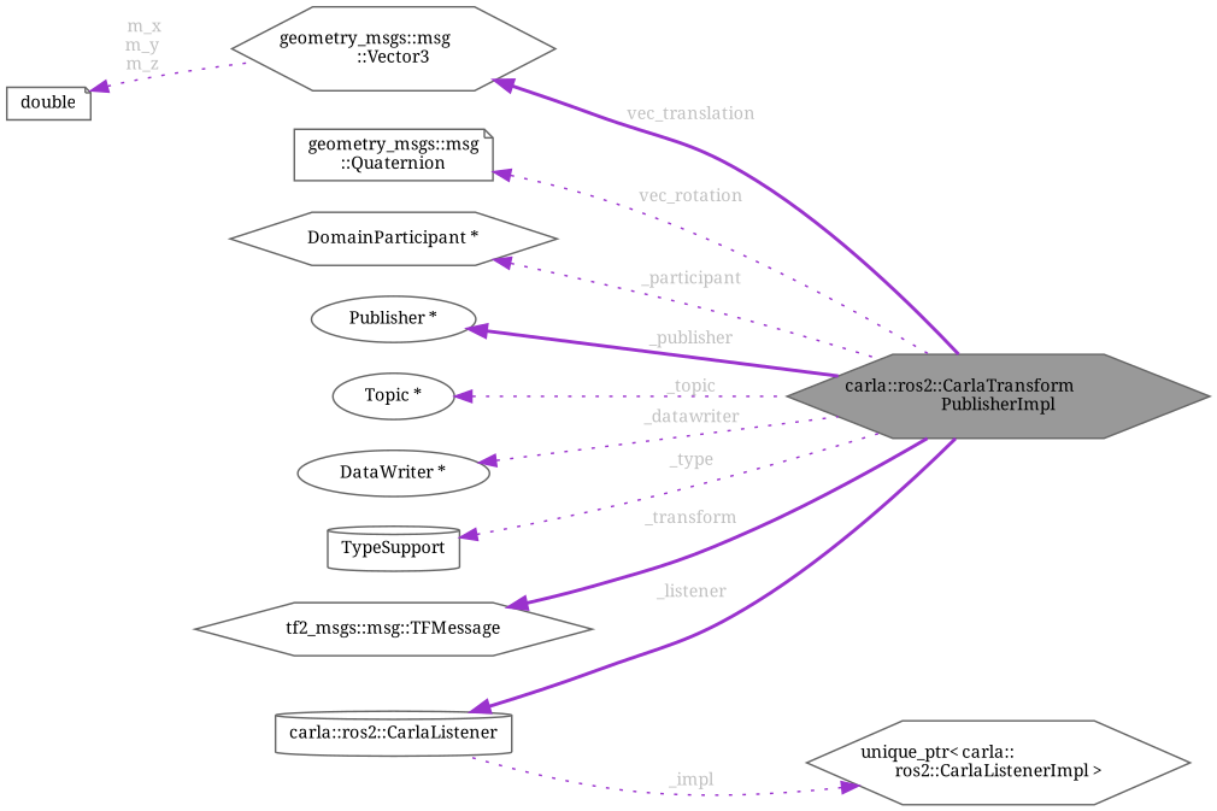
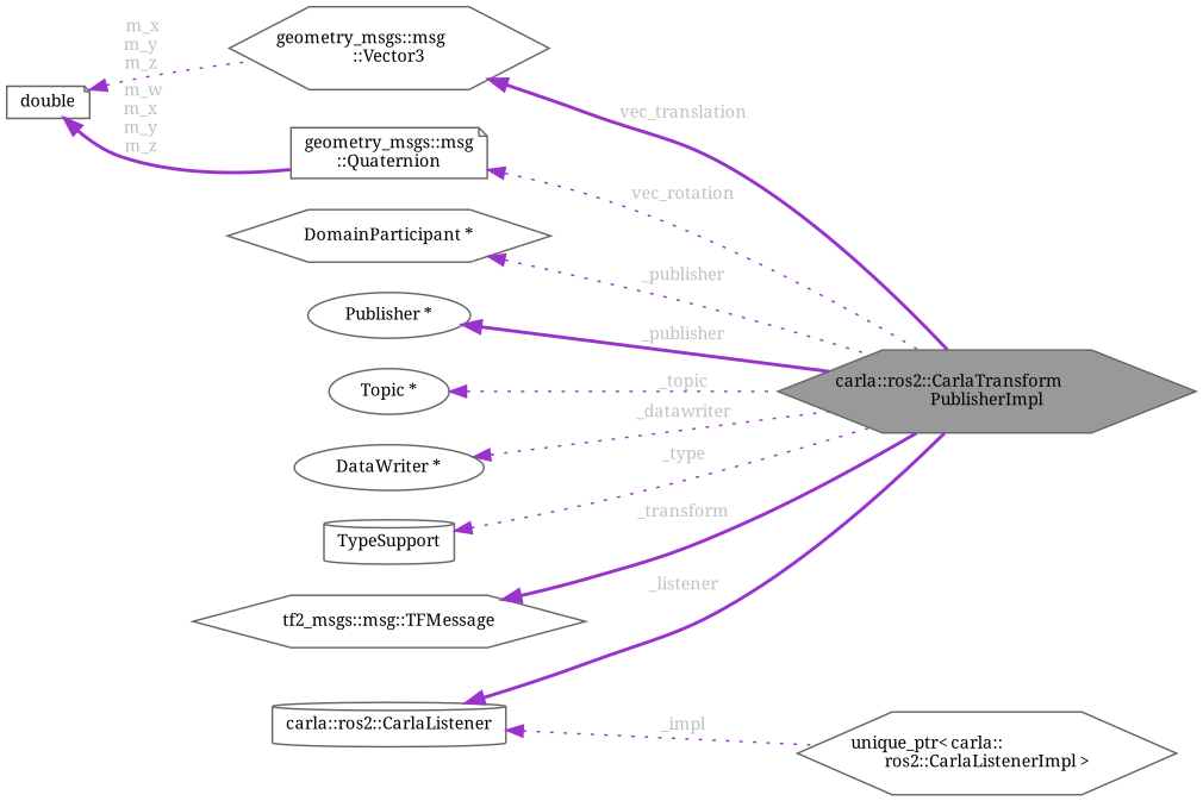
  digraph {
    fontname="Noto Serif"
    rankdir=LR
    node [color=gray40 fillcolor=white fontname="Noto Serif" fontsize=10 shape=hexagon style=filled]
    edge [color=darkorchid3 dir=back fontcolor=grey fontname="Noto Serif" fontsize=10 labelfontname=Helvetica labelfontsize=10 style=dotted]
    n1 [fillcolor=grey60 fontcolor=black height=0.2 label="carla::ros2::CarlaTransform\lPublisherImpl" width=0.4]
    n2 [height=0.2 label="DomainParticipant *" width=0.4]
    n3 [height=0.2 label="Publisher *" shape=ellipse width=0.4]
    n4 [height=0.2 label="Topic *" shape=ellipse width=0.4]
    n5 [height=0.2 label="DataWriter *" shape=ellipse width=0.4]
    n6 [height=0.2 label=TypeSupport shape=cylinder width=0.4]
    n7 [height=0.2 label="carla::ros2::CarlaListener" shape=cylinder width=0.4]
    n8 [height=0.2 label="unique_ptr\< carla::\lros2::CarlaListenerImpl \>" width=0.4]
    n9 [height=0.2 label="tf2_msgs::msg::TFMessage" width=0.4]
    n10 [height=0.2 label="geometry_msgs::msg\l::Vector3" width=0.4]
    n11 [height=0.2 label=double shape=note width=0.4]
    n12 [height=0.2 label="geometry_msgs::msg\l::Quaternion" shape=note width=0.4]
-   n2 -> n1 [label=" _participant"]
+   n2 -> n1 [label=" _publisher"]
    n3 -> n1 [label=" _publisher" style=bold]
    n4 -> n1 [label=" _topic"]
    n5 -> n1 [label=" _datawriter"]
    n6 -> n1 [label=" _type"]
    n7 -> n1 [label=" _listener" style=bold]
-   n8 -> n7 [label=" _impl"]
+   n7 -> n8 [label=" _impl"]
    n9 -> n1 [label=" _transform" style=bold]
    n10 -> n1 [label=" vec_translation" style=bold]
    n11 -> n10 [label=" m_x\nm_y\nm_z"]
+   n11 -> n12 [label=" m_w\nm_x\nm_y\nm_z" style=bold]
    n12 -> n1 [label=" vec_rotation"]
  }
